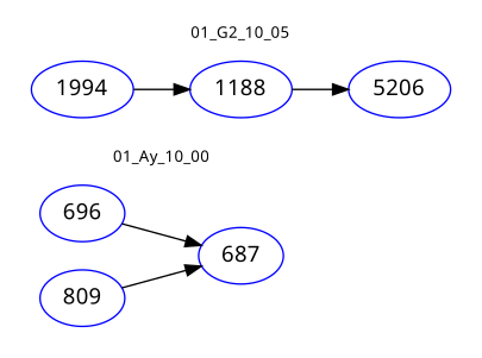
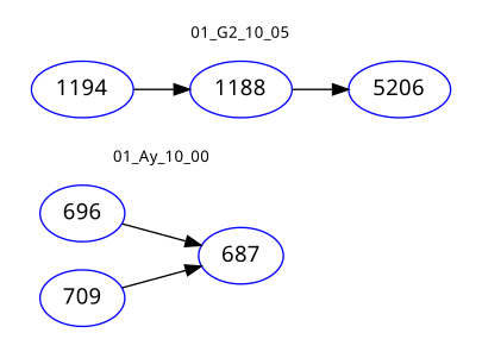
  digraph {
    fontname="Noto Sans"
    rankdir=LR
    node [color=blue fontname="Noto Sans"]
    edge [color=black fontname="Noto Sans"]
    n1 [label=696]
    n2 [label=687]
-   n3 [label=809]
-   n4 [label=1994]
+   n3 [label=709]
+   n4 [label=1194]
    n5 [label=1188]
    n6 [label=5206]
    subgraph cluster_1 {
      color=white
      fontsize=10
      label="01_Ay_10_00"
      n1
      n2
      n3
    }
    subgraph cluster_2 {
      color=white
      fontsize=10
      label="01_G2_10_05"
      n4
      n5
      n6
    }
    n1 -> n2
    n3 -> n2
    n4 -> n5
    n5 -> n6
  }
